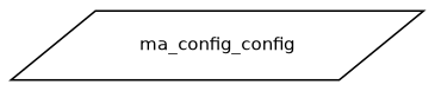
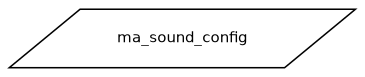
  digraph {
    rankdir=LR
-   n1 [color=black fillcolor=white fontname=Helvetica fontsize=10 height=0.2 label=ma_config_config shape=parallelogram style=filled width=0.4]
+   n1 [color=black fillcolor=white fontname=Helvetica fontsize=10 height=0.2 label=ma_sound_config shape=parallelogram style=filled width=0.4]
  }
